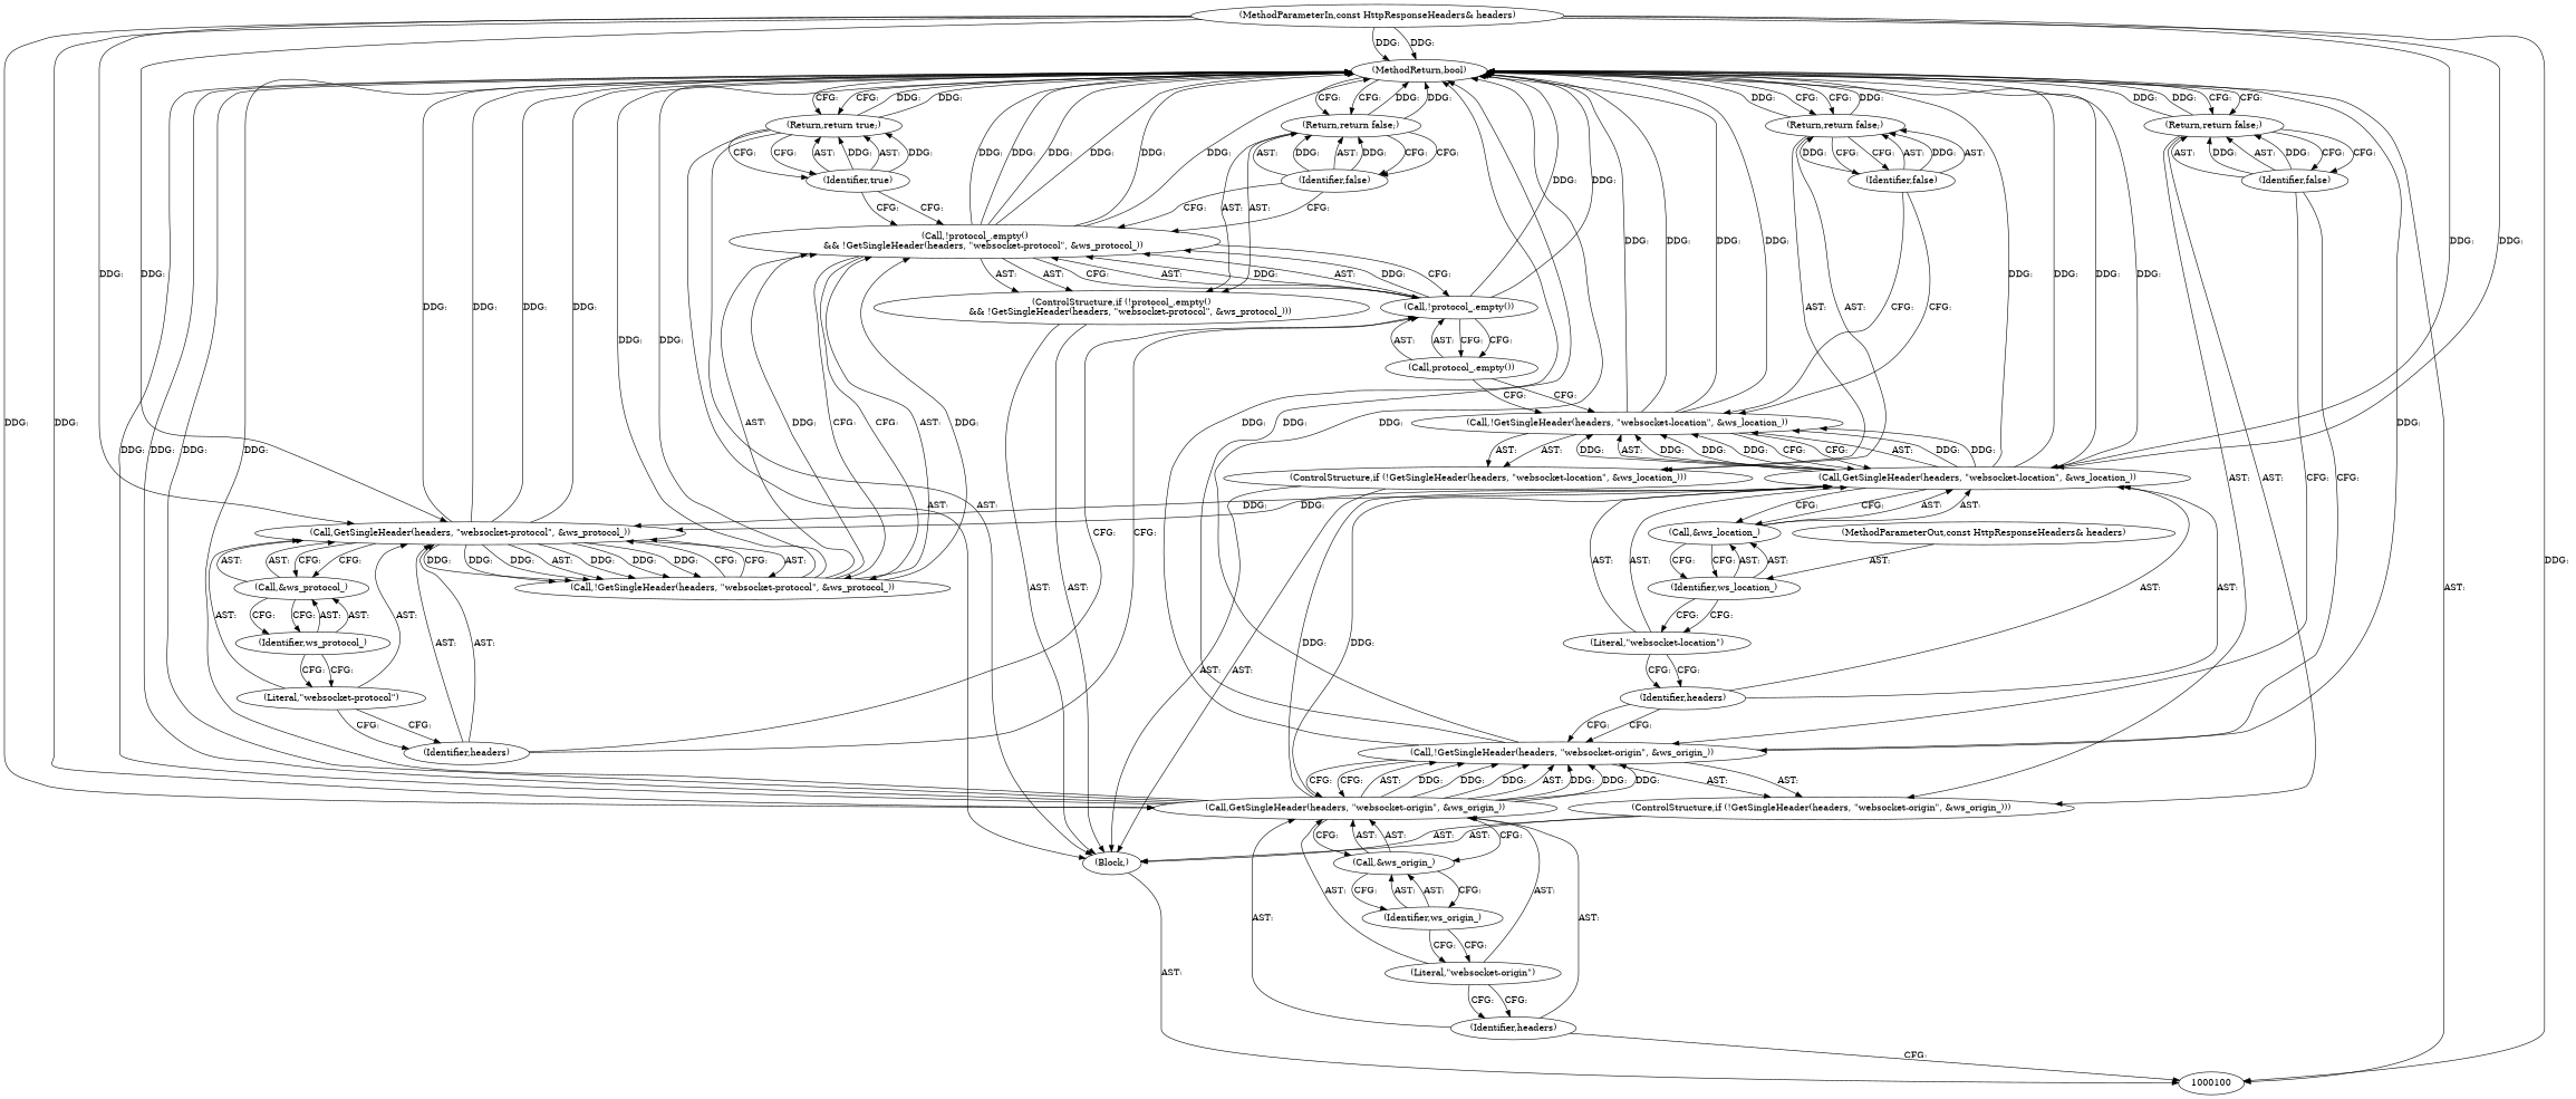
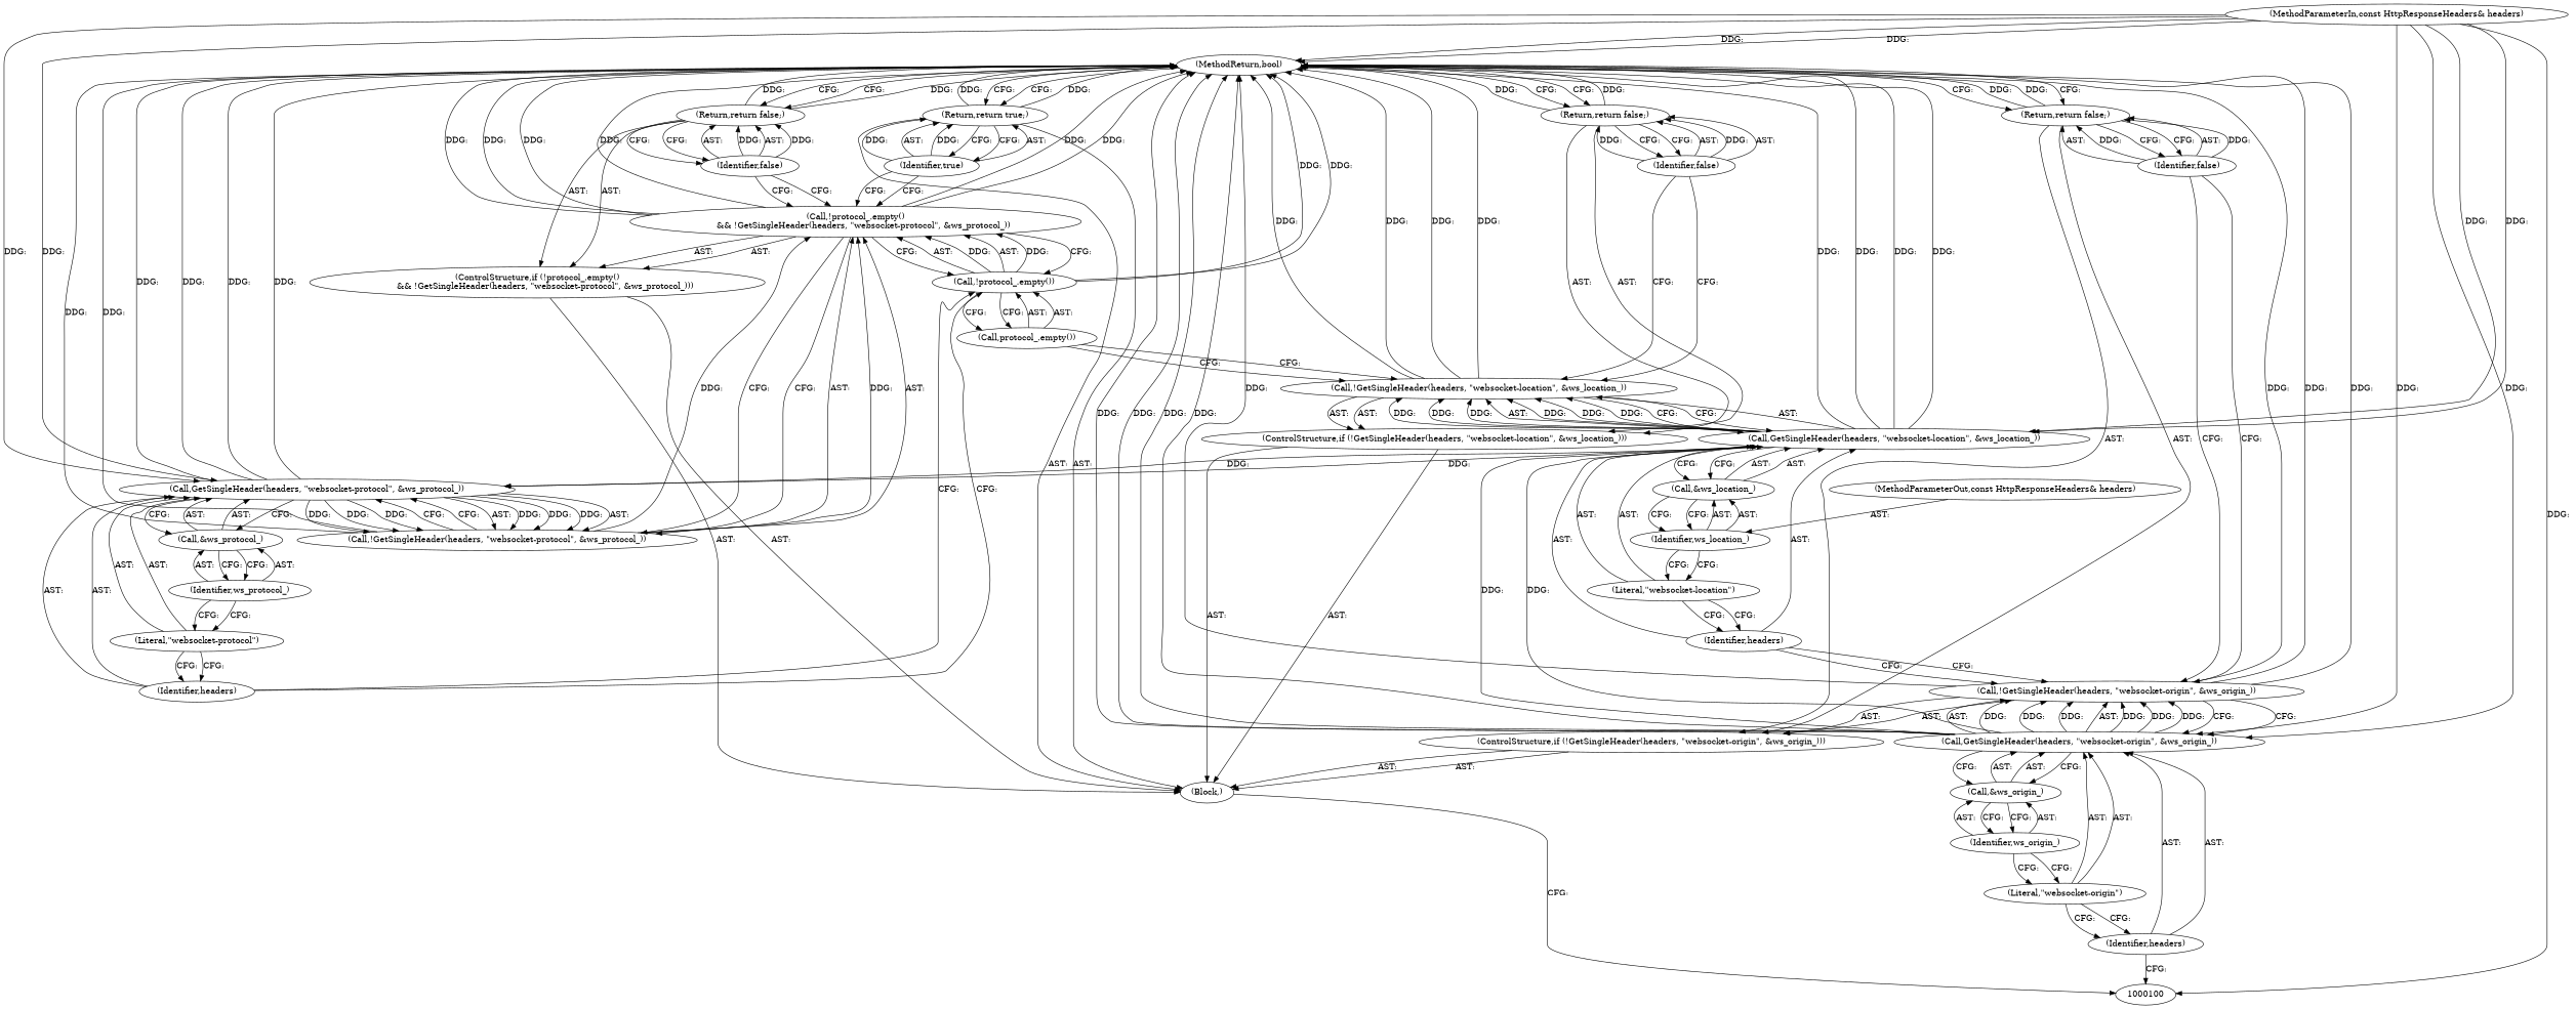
  digraph {
    n1 [label="(MethodReturn,bool)"]
    n2 [label="(Return,return false;)"]
    n3 [label="(Return,return true;)"]
    n4 [label="(Return,return false;)"]
    n5 [label="(Return,return false;)"]
    1000100
    n7 [label="(Identifier,false)"]
    n8 [label="(ControlStructure,if (!protocol_.empty()\n      && !GetSingleHeader(headers, \"websocket-protocol\", &ws_protocol_)))"]
    n9 [label="(Block,)"]
    n10 [label="(Identifier,true)"]
    n11 [label="(ControlStructure,if (!GetSingleHeader(headers, \"websocket-origin\", &ws_origin_)))"]
    n12 [label="(Identifier,false)"]
    n13 [label="(ControlStructure,if (!GetSingleHeader(headers, \"websocket-location\", &ws_location_)))"]
    n14 [label="(Identifier,false)"]
    n15 [label="(MethodParameterIn,const HttpResponseHeaders& headers)"]
    n16 [label="(Call,GetSingleHeader(headers, \"websocket-origin\", &ws_origin_))"]
    n17 [label="(Call,GetSingleHeader(headers, \"websocket-location\", &ws_location_))"]
    n18 [label="(Call,GetSingleHeader(headers, \"websocket-protocol\", &ws_protocol_))"]
    n19 [label="(Call,&ws_origin_)"]
    n20 [label="(Call,!GetSingleHeader(headers, \"websocket-origin\", &ws_origin_))"]
    n21 [label="(Call,&ws_location_)"]
    n22 [label="(Call,!GetSingleHeader(headers, \"websocket-location\", &ws_location_))"]
    n23 [label="(Call,!GetSingleHeader(headers, \"websocket-protocol\", &ws_protocol_))"]
    n24 [label="(Call,&ws_protocol_)"]
    n25 [label="(MethodParameterOut,const HttpResponseHeaders& headers)"]
    n26 [label="(Identifier,ws_location_)"]
    n27 [label="(Call,!protocol_.empty()\n      && !GetSingleHeader(headers, \"websocket-protocol\", &ws_protocol_))"]
    n28 [label="(Call,!protocol_.empty())"]
    n29 [label="(Identifier,headers)"]
    n30 [label="(Literal,\"websocket-origin\")"]
    n31 [label="(Identifier,ws_origin_)"]
    n32 [label="(Identifier,headers)"]
    n33 [label="(Literal,\"websocket-location\")"]
    n34 [label="(Call,protocol_.empty())"]
    n35 [label="(Identifier,ws_protocol_)"]
    n36 [label="(Identifier,headers)"]
    n37 [label="(Literal,\"websocket-protocol\")"]
    n1 -> n2 [label="CFG: "]
    n1 -> n2 [label="CFG: "]
    n1 -> n3 [label="CFG: "]
    n1 -> n3 [label="CFG: "]
    n1 -> n4 [label="CFG: "]
    n1 -> n4 [label="CFG: "]
    n1 -> n5 [label="CFG: "]
    n1 -> n5 [label="CFG: "]
-   n1 -> 1000100 [label="AST: "]
    n2 -> n1 [label="DDG: "]
    n2 -> n1 [label="DDG: "]
    n2 -> n7 [label="CFG: "]
    n2 -> n7 [label="CFG: "]
    n2 -> n8 [label="AST: "]
    n2 -> n8 [label="AST: "]
    n3 -> n1 [label="DDG: "]
    n3 -> n1 [label="DDG: "]
    n3 -> n9 [label="AST: "]
    n3 -> n9 [label="AST: "]
    n3 -> n10 [label="CFG: "]
    n3 -> n10 [label="CFG: "]
    n4 -> n1 [label="DDG: "]
    n4 -> n1 [label="DDG: "]
    n4 -> n11 [label="AST: "]
    n4 -> n11 [label="AST: "]
    n4 -> n12 [label="CFG: "]
    n4 -> n12 [label="CFG: "]
    n5 -> n1 [label="DDG: "]
    n5 -> n1 [label="DDG: "]
    n5 -> n13 [label="AST: "]
    n5 -> n13 [label="AST: "]
    n5 -> n14 [label="CFG: "]
    n5 -> n14 [label="CFG: "]
    n7 -> n2 [label="AST: "]
    n7 -> n2 [label="DDG: "]
    n7 -> n2 [label="AST: "]
    n7 -> n2 [label="DDG: "]
    n7 -> n27 [label="CFG: "]
    n7 -> n27 [label="CFG: "]
    n8 -> n9 [label="AST: "]
    n8 -> n9 [label="AST: "]
-   n9 -> 1000100 [label="AST: "]
+   n9 -> 1000100 [label="CFG: "]
    n10 -> n3 [label="AST: "]
    n10 -> n3 [label="DDG: "]
    n10 -> n3 [label="AST: "]
    n10 -> n3 [label="DDG: "]
    n10 -> n27 [label="CFG: "]
    n10 -> n27 [label="CFG: "]
    n11 -> n9 [label="AST: "]
    n11 -> n9 [label="AST: "]
    n12 -> n4 [label="AST: "]
    n12 -> n4 [label="DDG: "]
    n12 -> n4 [label="AST: "]
    n12 -> n4 [label="DDG: "]
    n12 -> n20 [label="CFG: "]
    n12 -> n20 [label="CFG: "]
    n13 -> n9 [label="AST: "]
    n13 -> n9 [label="AST: "]
    n14 -> n5 [label="AST: "]
    n14 -> n5 [label="DDG: "]
    n14 -> n5 [label="AST: "]
    n14 -> n5 [label="DDG: "]
    n14 -> n22 [label="CFG: "]
    n14 -> n22 [label="CFG: "]
    n15 -> n1 [label="DDG: "]
    n15 -> n1 [label="DDG: "]
    n15 -> 1000100 [label="DDG: "]
    n15 -> n16 [label="DDG: "]
    n15 -> n16 [label="DDG: "]
    n15 -> n17 [label="DDG: "]
    n15 -> n17 [label="DDG: "]
    n15 -> n18 [label="DDG: "]
    n15 -> n18 [label="DDG: "]
    n16 -> n1 [label="DDG: "]
    n16 -> n1 [label="DDG: "]
    n16 -> n1 [label="DDG: "]
    n16 -> n1 [label="DDG: "]
    n16 -> n17 [label="DDG: "]
    n16 -> n17 [label="DDG: "]
    n16 -> n19 [label="CFG: "]
    n16 -> n19 [label="CFG: "]
    n16 -> n20 [label="AST: "]
    n16 -> n20 [label="DDG: "]
    n16 -> n20 [label="DDG: "]
    n16 -> n20 [label="DDG: "]
    n16 -> n20 [label="AST: "]
    n16 -> n20 [label="DDG: "]
    n16 -> n20 [label="DDG: "]
    n16 -> n20 [label="DDG: "]
    n17 -> n1 [label="DDG: "]
    n17 -> n1 [label="DDG: "]
    n17 -> n1 [label="DDG: "]
    n17 -> n1 [label="DDG: "]
    n17 -> n18 [label="DDG: "]
    n17 -> n18 [label="DDG: "]
    n17 -> n21 [label="CFG: "]
    n17 -> n21 [label="CFG: "]
    n17 -> n22 [label="AST: "]
    n17 -> n22 [label="DDG: "]
    n17 -> n22 [label="DDG: "]
    n17 -> n22 [label="DDG: "]
    n17 -> n22 [label="AST: "]
    n17 -> n22 [label="DDG: "]
    n17 -> n22 [label="DDG: "]
    n17 -> n22 [label="DDG: "]
    n18 -> n1 [label="DDG: "]
    n18 -> n1 [label="DDG: "]
    n18 -> n1 [label="DDG: "]
    n18 -> n1 [label="DDG: "]
    n18 -> n23 [label="AST: "]
    n18 -> n23 [label="DDG: "]
    n18 -> n23 [label="DDG: "]
    n18 -> n23 [label="DDG: "]
    n18 -> n23 [label="AST: "]
    n18 -> n23 [label="DDG: "]
    n18 -> n23 [label="DDG: "]
    n18 -> n23 [label="DDG: "]
    n18 -> n24 [label="CFG: "]
    n18 -> n24 [label="CFG: "]
    n19 -> n16 [label="AST: "]
    n19 -> n16 [label="AST: "]
    n19 -> n31 [label="CFG: "]
    n19 -> n31 [label="CFG: "]
    n20 -> n1 [label="DDG: "]
    n20 -> n1 [label="DDG: "]
    n20 -> n1 [label="DDG: "]
    n20 -> n1 [label="DDG: "]
    n20 -> n11 [label="AST: "]
    n20 -> n11 [label="AST: "]
    n20 -> n16 [label="CFG: "]
    n20 -> n16 [label="CFG: "]
    n21 -> n17 [label="AST: "]
    n21 -> n17 [label="AST: "]
    n21 -> n26 [label="CFG: "]
    n21 -> n26 [label="CFG: "]
    n22 -> n1 [label="DDG: "]
    n22 -> n1 [label="DDG: "]
    n22 -> n1 [label="DDG: "]
    n22 -> n1 [label="DDG: "]
    n22 -> n13 [label="AST: "]
    n22 -> n13 [label="AST: "]
    n22 -> n17 [label="CFG: "]
    n22 -> n17 [label="CFG: "]
    n23 -> n1 [label="DDG: "]
    n23 -> n1 [label="DDG: "]
    n23 -> n18 [label="CFG: "]
    n23 -> n18 [label="CFG: "]
    n23 -> n27 [label="AST: "]
    n23 -> n27 [label="DDG: "]
    n23 -> n27 [label="AST: "]
    n23 -> n27 [label="DDG: "]
    n24 -> n18 [label="AST: "]
    n24 -> n18 [label="AST: "]
    n24 -> n35 [label="CFG: "]
    n24 -> n35 [label="CFG: "]
    n25 -> n26 [label="AST: "]
    n26 -> n21 [label="AST: "]
    n26 -> n21 [label="AST: "]
    n26 -> n33 [label="CFG: "]
    n26 -> n33 [label="CFG: "]
    n27 -> n1 [label="DDG: "]
    n27 -> n1 [label="DDG: "]
    n27 -> n1 [label="DDG: "]
    n27 -> n1 [label="DDG: "]
    n27 -> n1 [label="DDG: "]
    n27 -> n1 [label="DDG: "]
    n27 -> n8 [label="AST: "]
    n27 -> n8 [label="AST: "]
    n27 -> n23 [label="CFG: "]
    n27 -> n23 [label="CFG: "]
    n27 -> n28 [label="CFG: "]
    n27 -> n28 [label="CFG: "]
    n28 -> n1 [label="DDG: "]
    n28 -> n1 [label="DDG: "]
    n28 -> n27 [label="AST: "]
    n28 -> n27 [label="DDG: "]
    n28 -> n27 [label="AST: "]
    n28 -> n27 [label="DDG: "]
    n28 -> n34 [label="CFG: "]
    n28 -> n34 [label="CFG: "]
    n29 -> 1000100 [label="CFG: "]
    n29 -> n16 [label="AST: "]
    n29 -> n16 [label="AST: "]
    n30 -> n16 [label="AST: "]
    n30 -> n16 [label="AST: "]
    n30 -> n29 [label="CFG: "]
    n30 -> n29 [label="CFG: "]
    n31 -> n19 [label="AST: "]
    n31 -> n19 [label="AST: "]
    n31 -> n30 [label="CFG: "]
    n31 -> n30 [label="CFG: "]
    n32 -> n17 [label="AST: "]
    n32 -> n17 [label="AST: "]
    n32 -> n20 [label="CFG: "]
    n32 -> n20 [label="CFG: "]
    n33 -> n17 [label="AST: "]
    n33 -> n17 [label="AST: "]
    n33 -> n32 [label="CFG: "]
    n33 -> n32 [label="CFG: "]
    n34 -> n22 [label="CFG: "]
    n34 -> n22 [label="CFG: "]
    n34 -> n28 [label="AST: "]
    n34 -> n28 [label="AST: "]
    n35 -> n24 [label="AST: "]
    n35 -> n24 [label="AST: "]
    n35 -> n37 [label="CFG: "]
    n35 -> n37 [label="CFG: "]
    n36 -> n18 [label="AST: "]
    n36 -> n18 [label="AST: "]
    n36 -> n28 [label="CFG: "]
    n36 -> n28 [label="CFG: "]
    n37 -> n18 [label="AST: "]
    n37 -> n18 [label="AST: "]
    n37 -> n36 [label="CFG: "]
    n37 -> n36 [label="CFG: "]
  }
